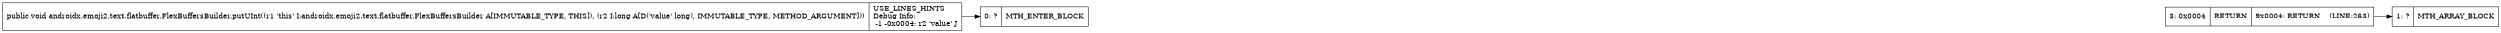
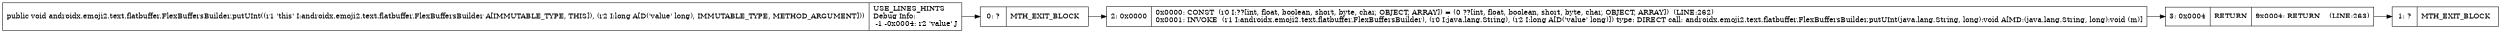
  digraph {
    rankdir=LR
    node [shape=record]
-   n1 [label="{0\:\ ?|MTH_ENTER_BLOCK\l}"]
+   n1 [label="{0\:\ ?|MTH_EXIT_BLOCK\l}"]
+   n2 [label="{2\:\ 0x0000|0x0000: CONST  (r0 I:??[int, float, boolean, short, byte, char, OBJECT, ARRAY]) = (0 ??[int, float, boolean, short, byte, char, OBJECT, ARRAY])  (LINE:262)\l0x0001: INVOKE  (r1 I:androidx.emoji2.text.flatbuffer.FlexBuffersBuilder), (r0 I:java.lang.String), (r2 I:long A[D('value' long)]) type: DIRECT call: androidx.emoji2.text.flatbuffer.FlexBuffersBuilder.putUInt(java.lang.String, long):void A[MD:(java.lang.String, long):void (m)]\l}"]
    n3 [label="{3\:\ 0x0004|RETURN\l|9x0004: RETURN    (LINE:263)\l}"]
-   n4 [label="{1\:\ ?|MTH_ARRAY_BLOCK\l}"]
+   n4 [label="{1\:\ ?|MTH_EXIT_BLOCK\l}"]
    n5 [label="{public void androidx.emoji2.text.flatbuffer.FlexBuffersBuilder.putUInt((r1 'this' I:androidx.emoji2.text.flatbuffer.FlexBuffersBuilder A[IMMUTABLE_TYPE, THIS]), (r2 I:long A[D('value' long), IMMUTABLE_TYPE, METHOD_ARGUMENT]))  | USE_LINES_HINTS\lDebug Info:\l  \-1 \-0x0004: r2 'value' J\l}"]
+   n1 -> n2
+   n2 -> n3
    n3 -> n4
    n5 -> n1
  }
